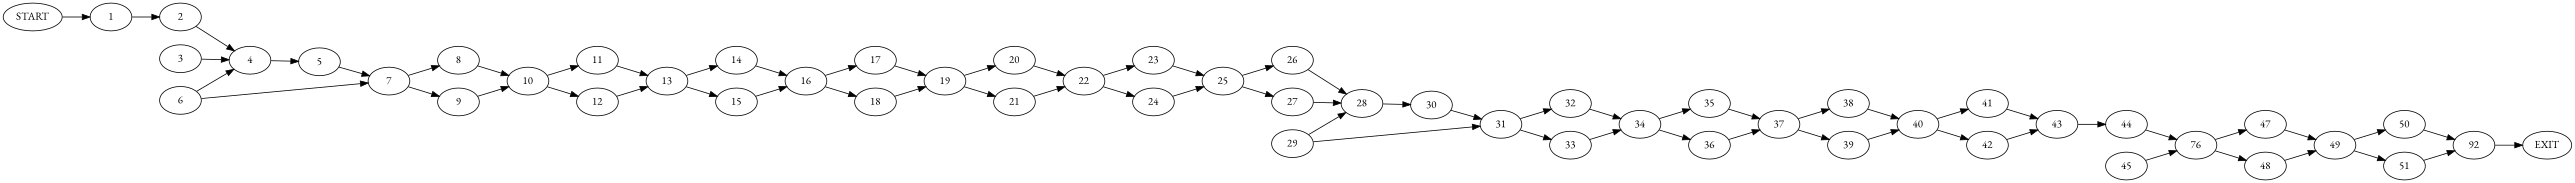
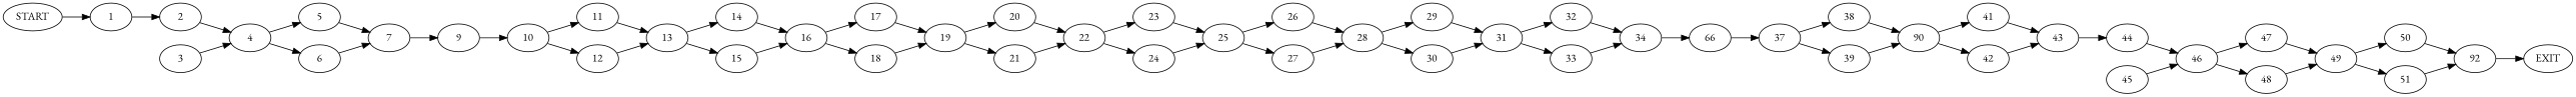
  digraph {
    fontname="EB Garamond"
    rankdir=LR
    node [fontname="EB Garamond"]
    edge [fontname="EB Garamond"]
    n1 [label=START]
    1
    2
    n4 [label=EXIT]
    4
    3
    5
    6
    7
-   8
    9
    10
    11
    12
    13
    14
    15
    16
    17
    18
    19
    20
    21
    22
    23
    24
    25
    26
    27
    28
    29
    30
    31
    32
    33
    34
-   35
-   36
+   36 [label=66]
    37
    38
    39
-   40
+   40 [label=90]
    41
    42
    43
    44
-   46 [label=76]
+   46
    45
    47
    48
    49
    50
    51
    n54 [label=92]
    n1 -> 1
    1 -> 2
    2 -> 4
    4 -> 5
-   6 -> 4
+   4 -> 6
    3 -> 4
    5 -> 7
    6 -> 7
-   7 -> 8
    7 -> 9
-   8 -> 10
    9 -> 10
    10 -> 11
    10 -> 12
    11 -> 13
    12 -> 13
    13 -> 14
    13 -> 15
    14 -> 16
    15 -> 16
    16 -> 17
    16 -> 18
    17 -> 19
    18 -> 19
    19 -> 20
    19 -> 21
    20 -> 22
    21 -> 22
    22 -> 23
    22 -> 24
    23 -> 25
    24 -> 25
    25 -> 26
    25 -> 27
    26 -> 28
    27 -> 28
-   29 -> 28
+   28 -> 29
    28 -> 30
    29 -> 31
    30 -> 31
    31 -> 32
    31 -> 33
    32 -> 34
    33 -> 34
-   34 -> 35
    34 -> 36
-   35 -> 37
    36 -> 37
    37 -> 38
    37 -> 39
    38 -> 40
    39 -> 40
    40 -> 41
    40 -> 42
    41 -> 43
    42 -> 43
    43 -> 44
    44 -> 46
    46 -> 47
    46 -> 48
    45 -> 46
    47 -> 49
    48 -> 49
    49 -> 50
    49 -> 51
    50 -> n54
    51 -> n54
    n54 -> n4
  }
